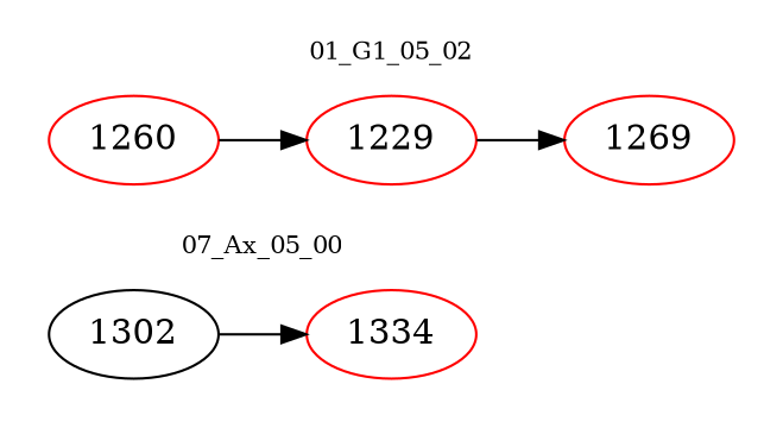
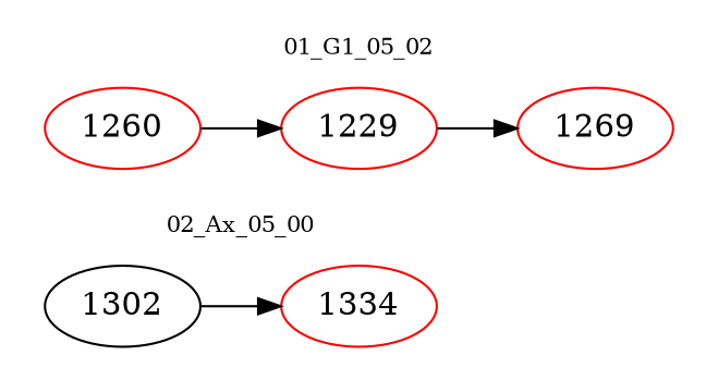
  digraph {
    rankdir=LR
    node [color=red]
    edge [color=black]
    n1 [color=black label=1302]
    n2 [label=1334]
    n3 [label=1260]
    n4 [label=1229]
    n5 [label=1269]
    subgraph cluster_1 {
      color=white
      fontsize=10
-     label="07_Ax_05_00"
+     label="02_Ax_05_00"
      n1
      n2
    }
    subgraph cluster_2 {
      color=white
      fontsize=10
      label="01_G1_05_02"
      n3
      n4
      n5
    }
    n1 -> n2
    n3 -> n4
    n4 -> n5
  }
